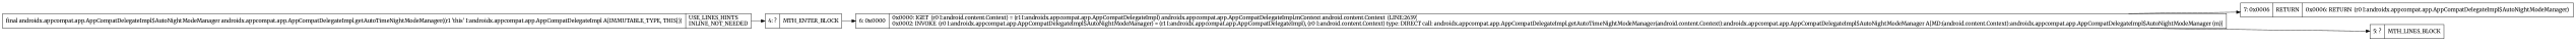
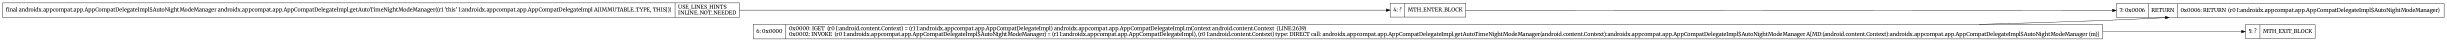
  digraph {
    fontname=Merriweather
    rankdir=LR
    node [fontname=Merriweather shape=record]
    edge [fontname=Merriweather]
    n1 [label="{4\:\ ?|MTH_ENTER_BLOCK\l}"]
    n2 [label="{6\:\ 0x0000|0x0000: IGET  (r0 I:android.content.Context) = (r1 I:androidx.appcompat.app.AppCompatDelegateImpl) androidx.appcompat.app.AppCompatDelegateImpl.mContext android.content.Context  (LINE:2639)\l0x0002: INVOKE  (r0 I:androidx.appcompat.app.AppCompatDelegateImpl$AutoNightModeManager) = (r1 I:androidx.appcompat.app.AppCompatDelegateImpl), (r0 I:android.content.Context) type: DIRECT call: androidx.appcompat.app.AppCompatDelegateImpl.getAutoTimeNightModeManager(android.content.Context):androidx.appcompat.app.AppCompatDelegateImpl$AutoNightModeManager A[MD:(android.content.Context):androidx.appcompat.app.AppCompatDelegateImpl$AutoNightModeManager (m)]\l}"]
    n3 [label="{7\:\ 0x0006|RETURN\l|0x0006: RETURN  (r0 I:androidx.appcompat.app.AppCompatDelegateImpl$AutoNightModeManager) \l}"]
-   n4 [label="{5\:\ ?|MTH_LINES_BLOCK\l}"]
+   n4 [label="{5\:\ ?|MTH_EXIT_BLOCK\l}"]
    n5 [label="{final androidx.appcompat.app.AppCompatDelegateImpl$AutoNightModeManager androidx.appcompat.app.AppCompatDelegateImpl.getAutoTimeNightModeManager((r1 'this' I:androidx.appcompat.app.AppCompatDelegateImpl A[IMMUTABLE_TYPE, THIS]))  | USE_LINES_HINTS\lINLINE_NOT_NEEDED\l}"]
-   n1 -> n2
+   n1 -> n3
    n2 -> n3
    n2 -> n4
    n5 -> n1
  }
